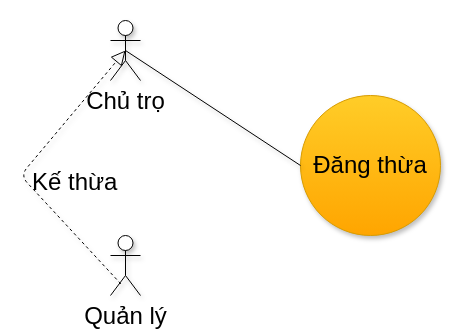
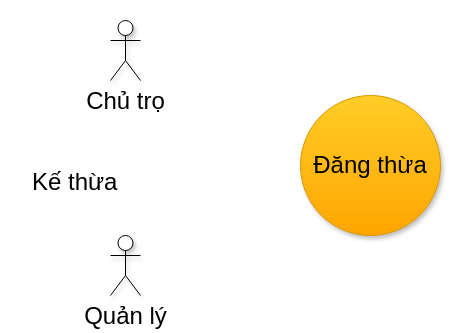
  <mxCell id="0" />
  <mxCell id="1" parent="0" />
  <mxCell id="2" value="Chủ trọ" style="shape=umlActor;verticalLabelPosition=bottom;labelBackgroundColor=none;verticalAlign=top;html=1;fontSize=24;shadow=1;" parent="1" vertex="1"><mxGeometry x="110" y="20" width="30" height="60" as="geometry" /></mxCell>
  <mxCell id="3" value="Quản lý" style="shape=umlActor;verticalLabelPosition=bottom;labelBackgroundColor=none;verticalAlign=top;html=1;fontSize=24;shadow=1;" parent="1" vertex="1"><mxGeometry x="110" y="235" width="30" height="60" as="geometry" /></mxCell>
  <mxCell id="4" value="Đăng thừa" style="ellipse;whiteSpace=wrap;html=1;fillColor=#ffcd28;gradientColor=#ffa500;fontSize=24;strokeColor=#d79b00;labelBackgroundColor=none;shadow=1;" parent="1" vertex="1"><mxGeometry x="300" y="95" width="140" height="140" as="geometry" /></mxCell>
- <mxCell id="5" value="" style="endArrow=block;dashed=1;endFill=0;endSize=12;html=1;fontSize=16;exitX=0.344;exitY=0.806;exitDx=0;exitDy=0;exitPerimeter=0;entryX=0.5;entryY=0.5;entryDx=0;entryDy=0;entryPerimeter=0;labelBackgroundColor=none;shadow=1;" parent="1" source="3" target="2" edge="1"><mxGeometry width="160" relative="1" as="geometry"><mxPoint x="100" y="295" as="sourcePoint" /><mxPoint x="260" y="295" as="targetPoint" /><Array as="points"><mxPoint x="20" y="175" /></Array></mxGeometry></mxCell>
  <mxCell id="6" value="Kế thừa" style="text;html=1;resizable=0;points=[];autosize=1;align=left;verticalAlign=top;spacingTop=-4;fontSize=24;labelBackgroundColor=none;shadow=1;" parent="1" vertex="1"><mxGeometry x="30" y="165" width="70" height="20" as="geometry" /></mxCell>
- <mxCell id="7" value="" style="endArrow=none;html=1;fontSize=24;entryX=0;entryY=0.5;entryDx=0;entryDy=0;exitX=0.5;exitY=0.5;exitDx=0;exitDy=0;exitPerimeter=0;labelBackgroundColor=none;shadow=1;" parent="1" source="2" target="4" edge="1"><mxGeometry width="50" height="50" relative="1" as="geometry"><mxPoint x="10" y="395" as="sourcePoint" /><mxPoint x="290" y="175" as="targetPoint" /></mxGeometry></mxCell>
